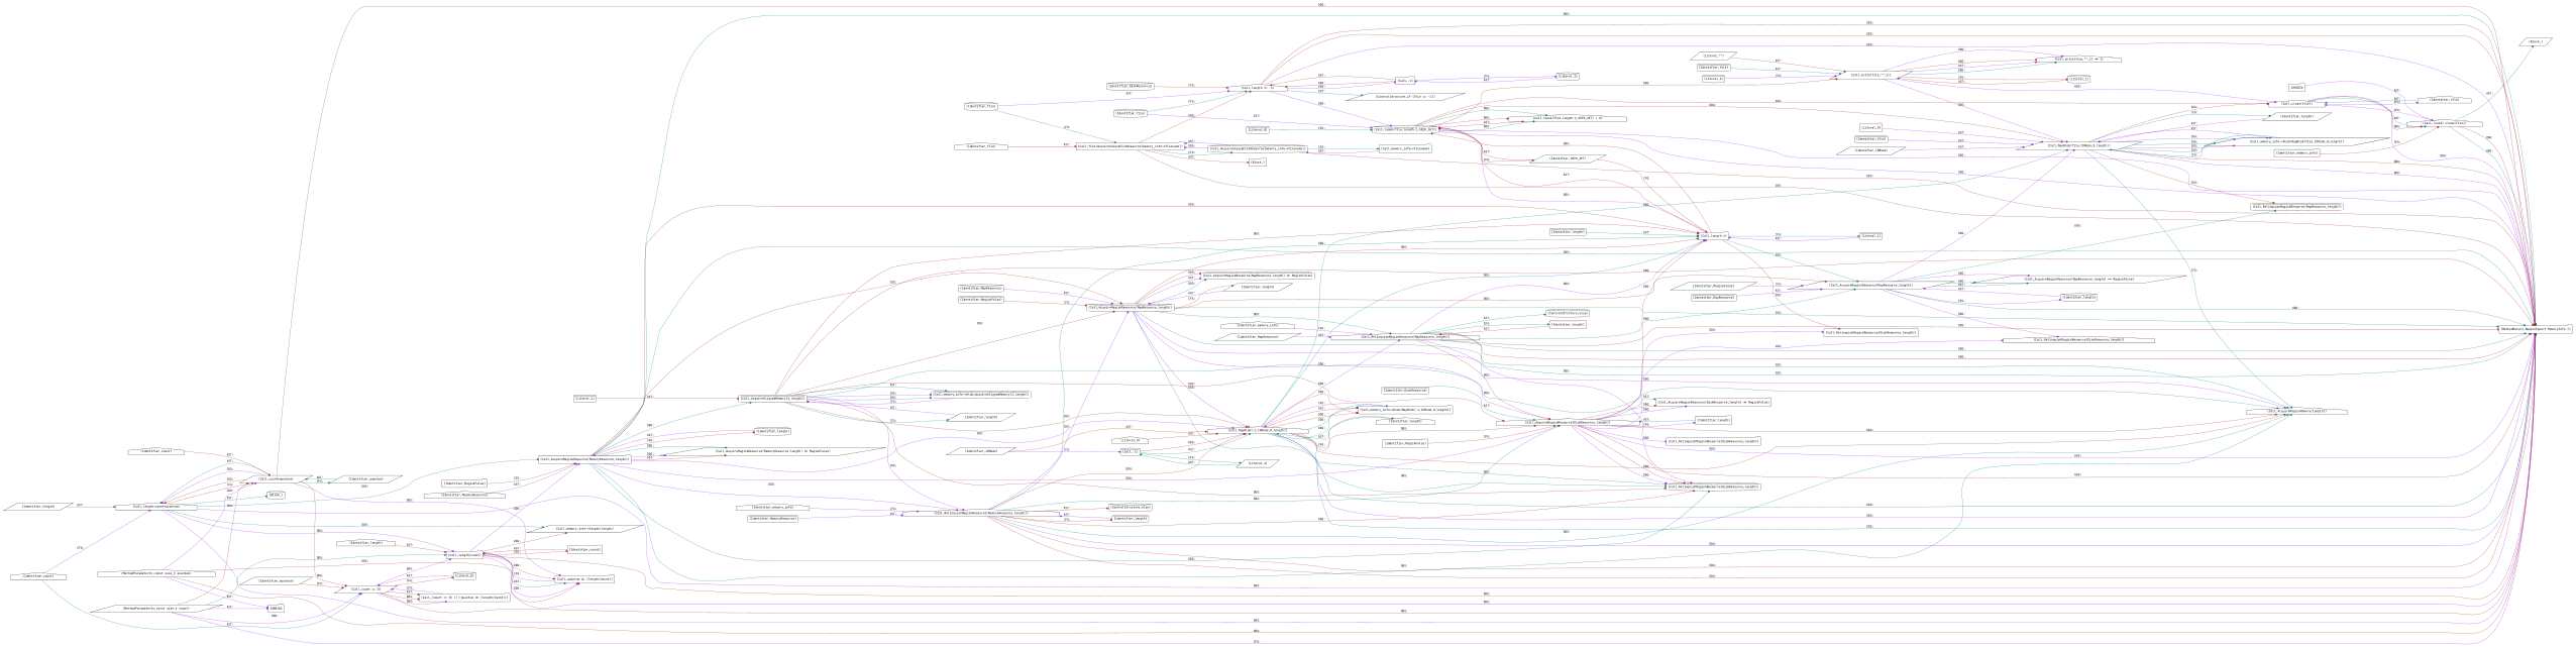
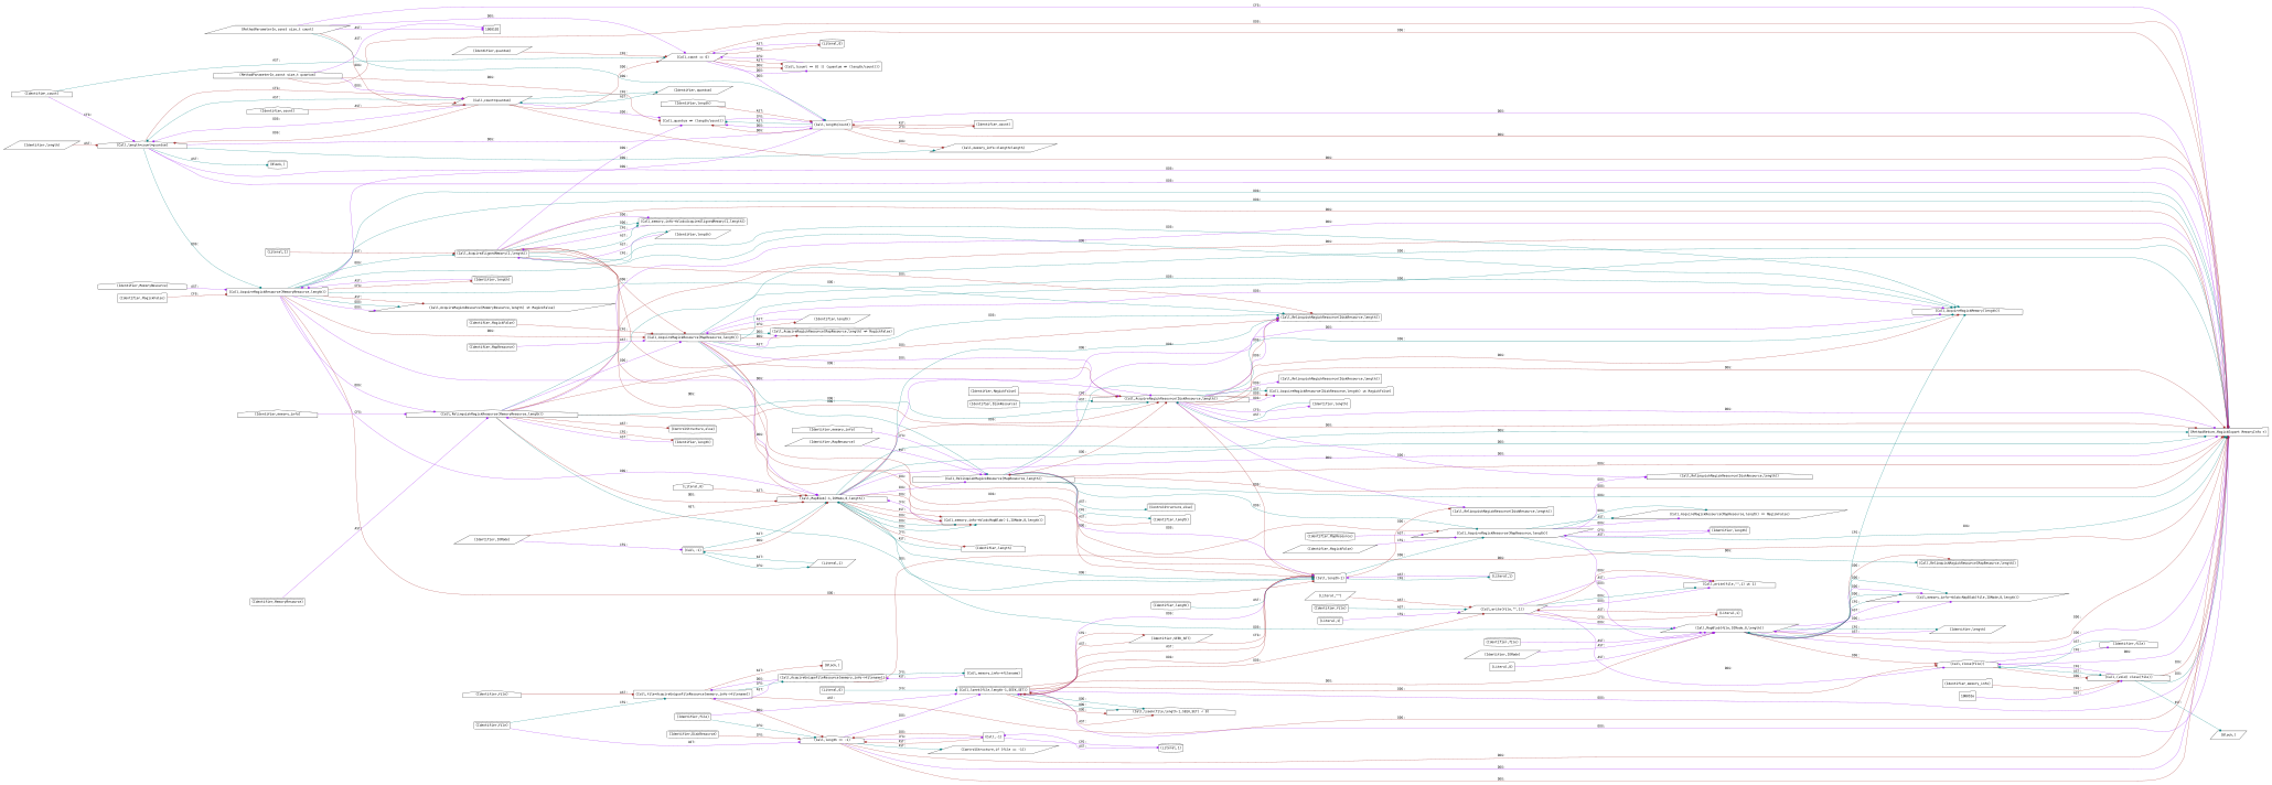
  digraph {
    fontname="JetBrains Mono"
    rankdir=LR
    node [fontname="JetBrains Mono" shape=cylinder]
    edge [arrowhead=dot color=purple fontname="JetBrains Mono"]
    n1 [label="(Call,close(file))" shape=house]
    n2 [label="(Call,(void) close(file))" shape=house]
    n3 [label="(MethodReturn,MagickExport MemoryInfo *)" shape=folder]
    n4 [label="(Identifier,file)" shape=house]
    n5 [label="(Block,)" shape=parallelogram]
    n6 [label="(Call,lseek(file,length-1,SEEK_SET))"]
    n7 [label="(Call,MapBlob(file,IOMode,0,length))" shape=parallelogram]
    n8 [label="(Call,write(file,\"\",1))" shape=parallelogram]
    n9 [label="(Call,lseek(file,length-1,SEEK_SET) < 0)" shape=house]
    n10 [label="(Identifier,SEEK_SET)" shape=parallelogram]
    n11 [label="(Call,AcquireMagickMemory(length))" shape=house]
    n12 [label="(Call,memory_info->blob=MapBlob(file,IOMode,0,length))" shape=parallelogram]
    n13 [label="(Call,RelinquishMagickResource(MapResource,length))"]
    n14 [label="(Identifier,length)" shape=parallelogram]
    n15 [label="(Call,write(file,\"\",1) != 1)" shape=house]
    n16 [label="(Literal,1)"]
    n17 [label="(Call,length-1)" shape=folder]
    n18 [label="(Call,length == -1)" shape=house]
    n19 [label="(Call,-1)" shape=folder]
    n20 [label="(ControlStructure,if (file == -1))" shape=parallelogram]
    n21 [label="(Literal,1)"]
    n22 [label="(Call,file=AcquireUniqueFileResource(memory_info->filename))" shape=folder]
    n23 [label="(Call,AcquireUniqueFileResource(memory_info->filename))"]
    n24 [label="(Block,)" shape=folder]
    n25 [label="(Call,memory_info->filename)" shape=folder]
    n26 [label="(Call,AcquireMagickResource(MapResource,length))" shape=parallelogram]
    n27 [label="(Literal,1)"]
    n28 [label="(Call,RelinquishMagickResource(DiskResource,length))" shape=folder]
    n29 [label="(Call,RelinquishMagickResource(DiskResource,length))" shape=house]
    n30 [label="(Identifier,length)"]
    n31 [label="(Call,AcquireMagickResource(MapResource,length) == MagickFalse)" shape=parallelogram]
    n32 [label="(Call,AcquireMagickResource(MemoryResource,length))" shape=folder]
    n33 [label="(Call,MapBlob(-1,IOMode,0,length))" shape=house]
    n34 [label="(Call,AcquireAlignedMemory(1,length))"]
    n35 [label="(Call,AcquireMagickResource(MapResource,length))"]
    n36 [label="(Call,RelinquishMagickResource(MemoryResource,length))" shape=house]
    n37 [label="(Call,AcquireMagickResource(DiskResource,length))" shape=house]
    n38 [label="(Identifier,length)"]
    n39 [label="(Call,AcquireMagickResource(MemoryResource,length) != MagickFalse)" shape=parallelogram]
    n40 [label="(Call,RelinquishMagickResource(DiskResource,length))"]
    n41 [label="(Call,RelinquishMagickResource(MapResource,length))" shape=house]
    n42 [label="(Call,memory_info->blob=MapBlob(-1,IOMode,0,length))" shape=folder]
    n43 [label="(Identifier,length)" shape=house]
    n44 [label="(Call,memory_info->blob=AcquireAlignedMemory(1,length))"]
    n45 [label="(Identifier,length)" shape=parallelogram]
    n46 [label="(Identifier,length)" shape=parallelogram]
    n47 [label="(Call,AcquireMagickResource(MapResource,length) != MagickFalse)"]
    n48 [label="(ControlStructure,else)"]
    n49 [label="(Identifier,length)"]
    n50 [label="(Call,RelinquishMagickResource(DiskResource,length))" shape=folder]
    n51 [label="(Call,AcquireMagickResource(DiskResource,length) != MagickFalse)" shape=folder]
    n52 [label="(Identifier,length)" shape=folder]
    n53 [label="(Call,length/count)" shape=folder]
    n54 [label="(Call,memory_info->length=length)" shape=parallelogram]
    n55 [label="(Identifier,count)" shape=folder]
    n56 [label="(Call,quantum != (length/count))" shape=folder]
    n57 [label="(Call,length=count*quantum)" shape=house]
    n58 [label="(Call,count*quantum)" shape=parallelogram]
    n59 [label="(Block,)"]
    n60 [label="(Call,count == 0)" shape=parallelogram]
    n61 [label="(Identifier,quantum)" shape=parallelogram]
    n62 [label="(Literal,0)"]
    n63 [label="(Call,(count == 0) || (quantum != (length/count)))" shape=folder]
    n64 [label="(MethodParameterIn,const size_t count)" shape=parallelogram]
    1000102 [shape=folder]
    n66 [label="(MethodParameterIn,const size_t quantum)" shape=house]
    n67 [label="(ControlStructure,else)"]
    n68 [label="(Identifier,length)" shape=folder]
    n69 [label="(Call,-1)"]
    n70 [label="(Literal,1)" shape=parallelogram]
    n71 [label="(Identifier,length)" shape=parallelogram]
    n72 [label="(Literal,0)"]
    n73 [label="(Literal,1)"]
    n74 [label="(Literal,0)" shape=folder]
    n75 [label="(Literal,0)" shape=house]
    n76 [label="(Identifier,length)"]
    n77 [label="(Identifier,count)" shape=house]
    n78 [label="(Identifier,MapResource)"]
    n79 [label="(Identifier,file)"]
    n80 [label="(Identifier,file)"]
    n81 [label="(Identifier,MagickFalse)" shape=folder]
    n82 [label="(Identifier,MagickFalse)" shape=folder]
    n83 [label="(Identifier,IOMode)" shape=parallelogram]
    n84 [label="(Literal,1)"]
    n85 [label="(Identifier,memory_info)" shape=house]
    n86 [label="(Identifier,DiskResource)"]
    n87 [label="(Identifier,memory_info)" shape=folder]
    n88 [label="(Identifier,MagickFalse)"]
    n89 [label="(Identifier,file)"]
    n90 [label="(Identifier,memory_info)" shape=house]
    n91 [label="(Identifier,MemoryResource)"]
    n92 [label="(Identifier,MapResource)" shape=parallelogram]
    n93 [label="(Identifier,MemoryResource)" shape=house]
    n94 [label="(Identifier,count)" shape=house]
    n95 [label="(Identifier,MagickFalse)" shape=parallelogram]
    n96 [label="(Identifier,IOMode)" shape=parallelogram]
    n97 [label="(Literal,\"\")" shape=parallelogram]
    n98 [label="(Identifier,quantum)" shape=parallelogram]
    n99 [label="(Identifier,file)"]
    n100 [label="(Identifier,MapResource)"]
    n101 [label="(Identifier,DiskResource)"]
    n102 [label="(Identifier,file)" shape=house]
    n103 [label="(Identifier,length)" shape=house]
    1000326 [shape=folder]
    n1 -> n2 [color=teal label="AST: "]
    n1 -> n2 [color=brown label="DDG: "]
    n1 -> n3 [label="DDG: "]
    n1 -> n4 [label="CFG: "]
    n2 -> n1 [arrowhead=diamond label="CFG: "]
    n2 -> n3 [arrowhead=diamond color=brown label="DDG: "]
    n2 -> n3 [arrowhead=diamond color=teal label="DDG: "]
    n2 -> n5 [color=teal label="AST: "]
    n4 -> n1 [arrowhead=diamond color=teal label="AST: "]
    n6 -> n1 [color=brown label="DDG: "]
    n6 -> n3 [label="DDG: "]
    n6 -> n3 [arrowhead=diamond label="DDG: "]
    n6 -> n7 [arrowhead=diamond color=brown label="DDG: "]
    n6 -> n8 [color=brown label="DDG: "]
    n6 -> n9 [arrowhead=diamond color=brown label="AST: "]
    n6 -> n9 [color=teal label="DDG: "]
    n6 -> n9 [arrowhead=diamond color=teal label="DDG: "]
    n6 -> n9 [arrowhead=diamond color=brown label="DDG: "]
    n6 -> n10 [arrowhead=diamond color=brown label="CFG: "]
    n7 -> n1 [arrowhead=diamond color=brown label="DDG: "]
    n7 -> n3 [color=brown label="DDG: "]
    n7 -> n3 [label="DDG: "]
    n7 -> n11 [color=teal label="CFG: "]
    n7 -> n12 [arrowhead=diamond label="AST: "]
    n7 -> n12 [label="DDG: "]
    n7 -> n12 [color=teal label="DDG: "]
    n7 -> n12 [arrowhead=diamond label="DDG: "]
    n7 -> n12 [arrowhead=diamond color=teal label="DDG: "]
    n7 -> n13 [arrowhead=diamond color=brown label="DDG: "]
    n7 -> n14 [color=teal label="CFG: "]
    n8 -> n1 [arrowhead=diamond label="DDG: "]
    n8 -> n7 [label="DDG: "]
    n8 -> n15 [arrowhead=diamond label="AST: "]
    n8 -> n15 [color=teal label="DDG: "]
    n8 -> n15 [arrowhead=diamond label="DDG: "]
    n8 -> n15 [color=brown label="DDG: "]
    n8 -> n16 [color=brown label="CFG: "]
    n10 -> n6 [arrowhead=diamond color=brown label="AST: "]
    n10 -> n17 [arrowhead=diamond color=brown label="CFG: "]
    n12 -> n7 [arrowhead=diamond color=teal label="CFG: "]
    n14 -> n7 [arrowhead=diamond label="AST: "]
    n16 -> n8 [arrowhead=diamond color=brown label="AST: "]
    n17 -> n6 [color=brown label="AST: "]
    n17 -> n6 [label="DDG: "]
    n17 -> n6 [color=brown label="DDG: "]
    n17 -> n26 [arrowhead=diamond color=teal label="DDG: "]
    n17 -> n27 [arrowhead=diamond color=teal label="CFG: "]
    n17 -> n28 [arrowhead=diamond color=brown label="DDG: "]
    n18 -> n3 [arrowhead=diamond color=brown label="DDG: "]
    n18 -> n3 [arrowhead=diamond label="DDG: "]
    n18 -> n3 [color=brown label="DDG: "]
    n18 -> n6 [label="DDG: "]
    n18 -> n19 [label="CFG: "]
    n18 -> n20 [arrowhead=diamond color=teal label="AST: "]
    n19 -> n18 [arrowhead=diamond color=brown label="AST: "]
    n19 -> n18 [color=brown label="DDG: "]
    n19 -> n21 [label="CFG: "]
    n21 -> n19 [label="AST: "]
    n22 -> n3 [color=brown label="DDG: "]
    n22 -> n18 [color=brown label="DDG: "]
    n22 -> n23 [color=teal label="CFG: "]
    n22 -> n24 [arrowhead=diamond color=brown label="AST: "]
    n23 -> n3 [arrowhead=diamond color=brown label="DDG: "]
    n23 -> n22 [arrowhead=diamond label="AST: "]
    n23 -> n22 [label="DDG: "]
    n23 -> n25 [arrowhead=diamond color=teal label="CFG: "]
    n25 -> n23 [label="AST: "]
    n26 -> n3 [color=teal label="DDG: "]
    n26 -> n7 [label="DDG: "]
    n26 -> n13 [color=teal label="DDG: "]
    n26 -> n29 [arrowhead=diamond label="DDG: "]
    n26 -> n30 [label="CFG: "]
    n26 -> n31 [arrowhead=diamond color=teal label="AST: "]
    n26 -> n31 [label="DDG: "]
    n26 -> n31 [arrowhead=diamond color=teal label="DDG: "]
    n27 -> n17 [arrowhead=diamond label="AST: "]
    n30 -> n26 [arrowhead=diamond label="AST: "]
    n32 -> n3 [color=teal label="DDG: "]
    n32 -> n3 [arrowhead=diamond color=teal label="DDG: "]
    n32 -> n11 [color=teal label="DDG: "]
    n32 -> n17 [color=brown label="DDG: "]
    n32 -> n33 [arrowhead=diamond label="DDG: "]
    n32 -> n34 [arrowhead=diamond color=teal label="DDG: "]
    n32 -> n35 [arrowhead=diamond color=brown label="DDG: "]
    n32 -> n36 [arrowhead=diamond label="DDG: "]
    n32 -> n37 [label="DDG: "]
    n32 -> n38 [color=brown label="CFG: "]
    n32 -> n39 [color=brown label="AST: "]
    n32 -> n39 [arrowhead=diamond color=teal label="DDG: "]
    n32 -> n39 [arrowhead=diamond label="DDG: "]
    n32 -> n40 [arrowhead=diamond color=teal label="DDG: "]
    n33 -> n3 [arrowhead=diamond color=teal label="DDG: "]
    n33 -> n3 [color=teal label="DDG: "]
    n33 -> n3 [arrowhead=diamond label="DDG: "]
    n33 -> n7 [arrowhead=diamond color=teal label="DDG: "]
-   n33 -> n11 [color=brown label="DDG: "]
+   n33 -> n11 [label="DDG: "]
    n33 -> n17 [arrowhead=diamond color=teal label="DDG: "]
    n33 -> n37 [arrowhead=diamond color=brown label="DDG: "]
    n33 -> n40 [color=teal label="DDG: "]
    n33 -> n41 [label="DDG: "]
    n33 -> n42 [arrowhead=diamond color=brown label="AST: "]
    n33 -> n42 [arrowhead=diamond color=brown label="DDG: "]
    n33 -> n42 [color=teal label="DDG: "]
    n33 -> n42 [arrowhead=diamond color=teal label="DDG: "]
    n33 -> n42 [color=brown label="DDG: "]
    n33 -> n43 [arrowhead=diamond color=brown label="CFG: "]
    n34 -> n3 [color=brown label="DDG: "]
    n34 -> n11 [arrowhead=diamond color=teal label="DDG: "]
    n34 -> n17 [color=brown label="DDG: "]
    n34 -> n33 [arrowhead=diamond color=brown label="DDG: "]
    n34 -> n35 [color=brown label="DDG: "]
-   n34 -> n36 [label="DDG: "]
+   n34 -> n56 [label="DDG: "]
    n34 -> n37 [arrowhead=diamond color=brown label="DDG: "]
    n34 -> n40 [arrowhead=diamond color=brown label="DDG: "]
    n34 -> n44 [arrowhead=diamond color=teal label="AST: "]
    n34 -> n44 [label="DDG: "]
    n34 -> n44 [color=teal label="DDG: "]
    n34 -> n45 [color=teal label="CFG: "]
    n35 -> n3 [color=teal label="DDG: "]
    n35 -> n3 [arrowhead=diamond color=teal label="DDG: "]
    n35 -> n11 [arrowhead=diamond label="DDG: "]
    n35 -> n17 [arrowhead=diamond color=brown label="DDG: "]
    n35 -> n26 [arrowhead=diamond color=brown label="DDG: "]
    n35 -> n33 [arrowhead=diamond label="DDG: "]
    n35 -> n37 [arrowhead=diamond label="DDG: "]
    n35 -> n40 [color=teal label="DDG: "]
    n35 -> n41 [color=teal label="DDG: "]
    n35 -> n46 [color=brown label="CFG: "]
    n35 -> n47 [label="AST: "]
    n35 -> n47 [arrowhead=diamond color=teal label="DDG: "]
    n35 -> n47 [color=brown label="DDG: "]
    n36 -> n3 [label="DDG: "]
    n36 -> n3 [arrowhead=diamond color=brown label="DDG: "]
    n36 -> n3 [arrowhead=diamond color=brown label="DDG: "]
    n36 -> n11 [arrowhead=diamond color=teal label="DDG: "]
    n36 -> n17 [color=teal label="DDG: "]
    n36 -> n33 [arrowhead=diamond color=brown label="DDG: "]
    n36 -> n35 [label="DDG: "]
    n36 -> n37 [color=teal label="DDG: "]
    n36 -> n40 [arrowhead=diamond color=brown label="DDG: "]
    n36 -> n48 [arrowhead=diamond color=brown label="AST: "]
    n36 -> n49 [color=brown label="CFG: "]
    n37 -> n3 [label="DDG: "]
    n37 -> n3 [color=brown label="DDG: "]
    n37 -> n11 [arrowhead=diamond color=brown label="DDG: "]
    n37 -> n17 [color=brown label="DDG: "]
    n37 -> n28 [arrowhead=diamond label="DDG: "]
    n37 -> n29 [label="DDG: "]
    n37 -> n40 [color=brown label="DDG: "]
    n37 -> n40 [label="DDG: "]
    n37 -> n50 [label="DDG: "]
    n37 -> n51 [arrowhead=diamond color=teal label="AST: "]
    n37 -> n51 [color=brown label="DDG: "]
    n37 -> n51 [label="DDG: "]
    n37 -> n52 [arrowhead=diamond label="CFG: "]
    n38 -> n32 [label="AST: "]
    n41 -> n3 [arrowhead=diamond color=brown label="DDG: "]
    n41 -> n3 [color=brown label="DDG: "]
    n41 -> n3 [color=teal label="DDG: "]
    n41 -> n11 [arrowhead=diamond color=teal label="DDG: "]
    n41 -> n17 [label="DDG: "]
    n41 -> n26 [color=teal label="DDG: "]
    n41 -> n37 [color=brown label="DDG: "]
    n41 -> n40 [label="DDG: "]
    n41 -> n67 [arrowhead=diamond color=teal label="AST: "]
    n41 -> n68 [arrowhead=diamond color=teal label="CFG: "]
    n42 -> n33 [arrowhead=diamond label="CFG: "]
    n43 -> n33 [color=teal label="AST: "]
    n44 -> n34 [label="CFG: "]
    n45 -> n34 [label="AST: "]
    n46 -> n35 [label="AST: "]
    n49 -> n36 [arrowhead=diamond label="AST: "]
    n52 -> n37 [color=teal label="AST: "]
    n53 -> n3 [color=brown label="DDG: "]
    n53 -> n3 [arrowhead=diamond label="DDG: "]
    n53 -> n32 [arrowhead=diamond label="DDG: "]
    n53 -> n54 [arrowhead=diamond color=brown label="DDG: "]
    n53 -> n55 [color=brown label="CFG: "]
    n53 -> n56 [color=teal label="AST: "]
    n53 -> n56 [arrowhead=diamond label="DDG: "]
    n53 -> n56 [arrowhead=diamond color=brown label="DDG: "]
    n55 -> n53 [arrowhead=diamond color=brown label="AST: "]
    n56 -> n53 [label="CFG: "]
    n57 -> n3 [arrowhead=diamond label="DDG: "]
    n57 -> n3 [label="DDG: "]
    n57 -> n32 [color=teal label="DDG: "]
    n57 -> n53 [arrowhead=diamond label="DDG: "]
    n57 -> n54 [arrowhead=diamond color=teal label="DDG: "]
    n57 -> n58 [color=brown label="CFG: "]
    n57 -> n59 [color=teal label="AST: "]
    n58 -> n3 [arrowhead=diamond color=brown label="DDG: "]
    n58 -> n56 [arrowhead=diamond label="DDG: "]
    n58 -> n57 [color=teal label="AST: "]
    n58 -> n57 [label="DDG: "]
    n58 -> n57 [arrowhead=diamond color=brown label="DDG: "]
    n58 -> n60 [color=brown label="DDG: "]
    n58 -> n61 [color=teal label="CFG: "]
    n60 -> n3 [color=brown label="DDG: "]
    n60 -> n53 [arrowhead=diamond label="DDG: "]
    n60 -> n62 [color=brown label="CFG: "]
    n60 -> n63 [color=brown label="AST: "]
    n60 -> n63 [color=brown label="DDG: "]
    n60 -> n63 [label="DDG: "]
    n61 -> n58 [arrowhead=diamond color=teal label="AST: "]
    n62 -> n60 [arrowhead=diamond label="AST: "]
    n63 -> n60 [label="CFG: "]
    n64 -> n3 [arrowhead=diamond label="CFG: "]
    n64 -> n53 [arrowhead=diamond color=teal label="DDG: "]
    n64 -> n58 [arrowhead=diamond color=brown label="DDG: "]
    n64 -> n60 [arrowhead=diamond label="DDG: "]
    n64 -> 1000102 [label="AST: "]
    n66 -> n3 [arrowhead=diamond color=brown label="DDG: "]
    n66 -> n56 [color=brown label="DDG: "]
    n66 -> n58 [arrowhead=diamond label="DDG: "]
    n66 -> 1000102 [label="AST: "]
    n68 -> n41 [color=brown label="AST: "]
    n69 -> n33 [arrowhead=diamond color=teal label="AST: "]
    n69 -> n33 [arrowhead=diamond color=brown label="DDG: "]
    n69 -> n70 [arrowhead=diamond color=teal label="CFG: "]
    n70 -> n69 [color=teal label="AST: "]
    n71 -> n57 [arrowhead=diamond color=brown label="AST: "]
    n72 -> n6 [color=teal label="CFG: "]
    n73 -> n34 [color=brown label="AST: "]
    n74 -> n7 [arrowhead=diamond label="AST: "]
    n75 -> n33 [arrowhead=diamond color=brown label="AST: "]
    n76 -> n17 [arrowhead=diamond color=teal label="AST: "]
    n77 -> n57 [arrowhead=diamond label="CFG: "]
    n77 -> n60 [color=teal label="AST: "]
    n78 -> n35 [arrowhead=diamond label="AST: "]
    n79 -> n8 [arrowhead=diamond color=teal label="AST: "]
    n80 -> n7 [arrowhead=diamond label="AST: "]
    n81 -> n32 [color=brown label="CFG: "]
    n82 -> n37 [arrowhead=diamond color=brown label="CFG: "]
    n83 -> n33 [arrowhead=diamond color=brown label="AST: "]
    n83 -> n69 [arrowhead=diamond label="CFG: "]
    n84 -> n8 [label="CFG: "]
    n85 -> n36 [label="CFG: "]
    n86 -> n37 [color=teal label="AST: "]
    n87 -> n2 [arrowhead=diamond color=brown label="CFG: "]
    n88 -> n35 [color=brown label="CFG: "]
    n89 -> n18 [label="AST: "]
    n89 -> n22 [color=teal label="CFG: "]
    n90 -> n41 [label="CFG: "]
    n91 -> n36 [label="AST: "]
    n92 -> n41 [arrowhead=diamond label="AST: "]
    n93 -> n32 [arrowhead=diamond label="AST: "]
    n94 -> n58 [color=brown label="AST: "]
    n95 -> n26 [arrowhead=diamond label="CFG: "]
    n96 -> n7 [label="AST: "]
    n97 -> n8 [arrowhead=diamond color=brown label="AST: "]
    n98 -> n60 [color=brown label="CFG: "]
    n99 -> n6 [arrowhead=diamond label="AST: "]
    n99 -> n18 [color=teal label="CFG: "]
    n100 -> n26 [label="AST: "]
    n101 -> n18 [arrowhead=diamond color=brown label="CFG: "]
    n102 -> n22 [color=brown label="AST: "]
    n103 -> n53 [arrowhead=diamond color=brown label="AST: "]
    1000326 -> n2 [label="AST: "]
  }
